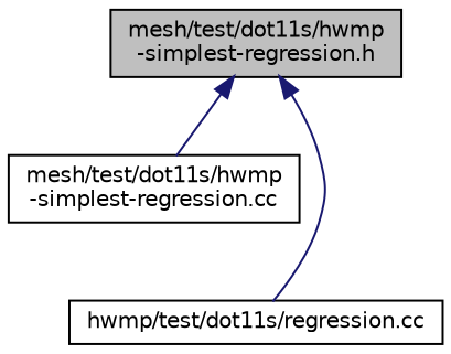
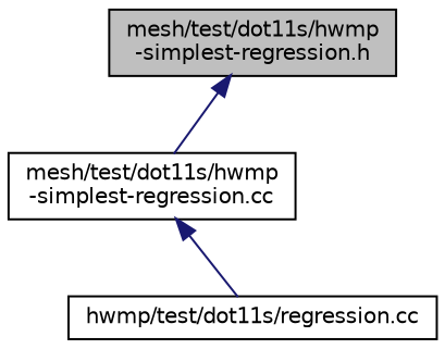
  digraph {
    node [color=black fillcolor=white fontname=Helvetica fontsize=10 shape=record style=filled]
    edge [color=midnightblue dir=back fontname=Helvetica fontsize=10 labelfontname=Helvetica labelfontsize=10 style=solid]
    n1 [fillcolor=grey75 fontcolor=black height=0.2 label="mesh/test/dot11s/hwmp\l-simplest-regression.h" width=0.4]
    n2 [height=0.2 label="mesh/test/dot11s/hwmp\l-simplest-regression.cc" width=0.4]
    n3 [height=0.2 label="hwmp/test/dot11s/regression.cc" width=0.4]
    n1 -> n2
-   n1 -> n3
+   n2 -> n3
  }
